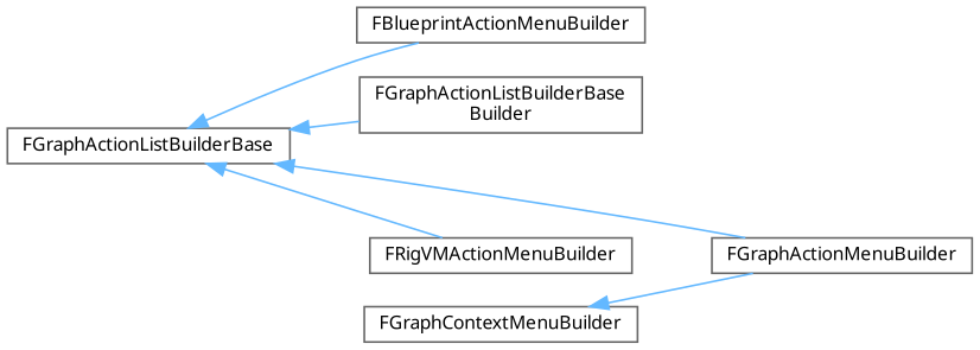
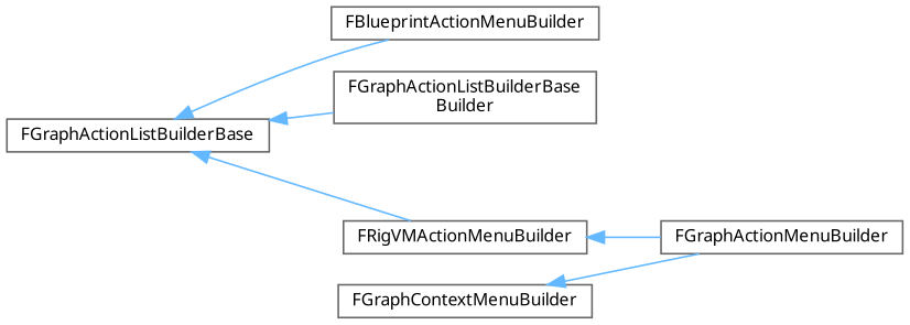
  digraph {
    fontname="Noto Sans"
    rankdir=LR
    node [color=grey40 fillcolor=white fontname="Noto Sans" fontsize=10 shape=box style=filled]
    edge [color=steelblue1 dir=back fontname="Noto Sans" fontsize=10 labelfontname=Helvetica labelfontsize=10 style=solid]
    n1 [height=0.2 label=FGraphActionListBuilderBase width=0.4]
    n2 [height=0.2 label=FBlueprintActionMenuBuilder width=0.4]
    n3 [height=0.2 label="FGraphActionListBuilderBase\lBuilder" width=0.4]
    n4 [height=0.2 label=FGraphActionMenuBuilder width=0.4]
    n5 [height=0.2 label=FRigVMActionMenuBuilder width=0.4]
    n6 [height=0.2 label=FGraphContextMenuBuilder width=0.4]
    n1 -> n2
    n1 -> n3
-   n1 -> n4
+   n5 -> n4
    n1 -> n5
    n6 -> n4
  }
